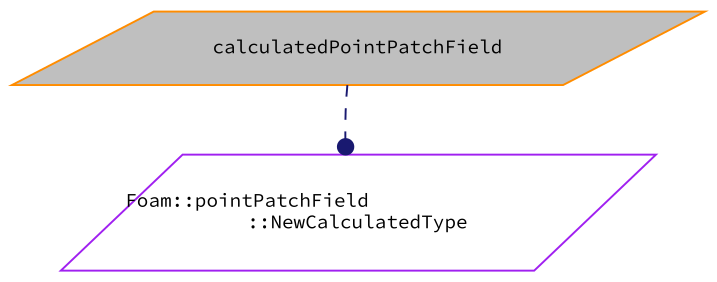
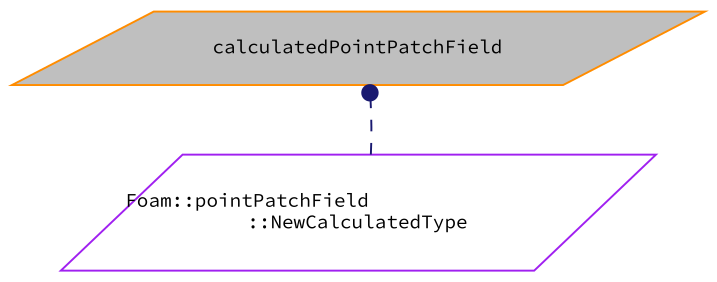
  digraph {
    rankdir=TB
    fontname="Source Code Pro"
    node [fontname="Source Code Pro" fontsize=10 shape=parallelogram]
    n1 [color=darkorange fillcolor=grey75 fontcolor=black height=0.2 label=calculatedPointPatchField style=filled width=0.4]
    n2 [color=purple height=0.2 label="Foam::pointPatchField\l::NewCalculatedType" width=0.4]
-   n1 -> n2 [color=midnightblue fontname="Source Code Pro" fontsize=10 labelfontname=FreeSans labelfontsize=10 style=dashed arrowhead=dot]
+   n2 -> n1 [color=midnightblue fontname="Source Code Pro" fontsize=10 labelfontname=FreeSans labelfontsize=10 style=dashed arrowhead=dot]
  }
